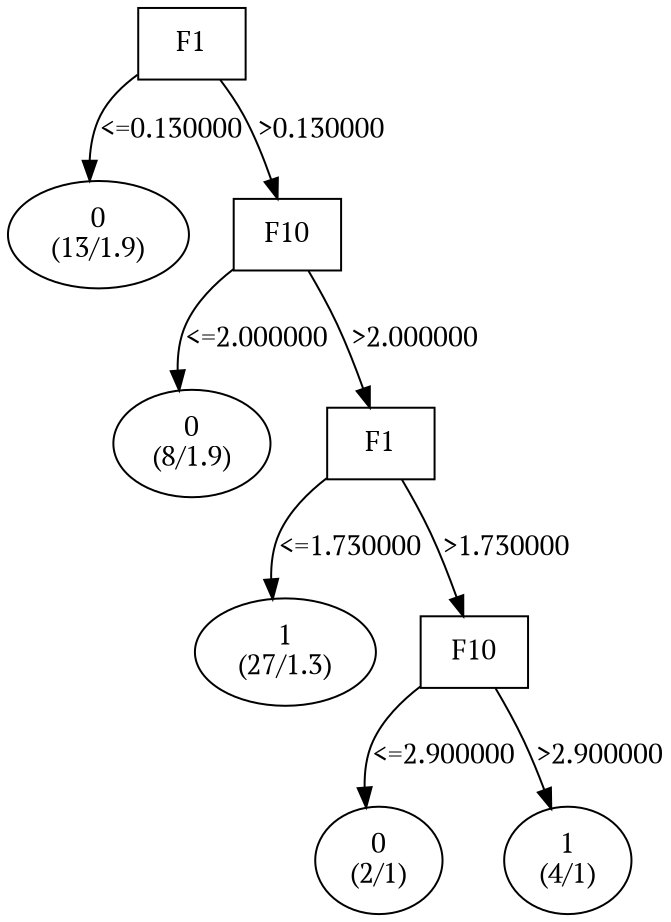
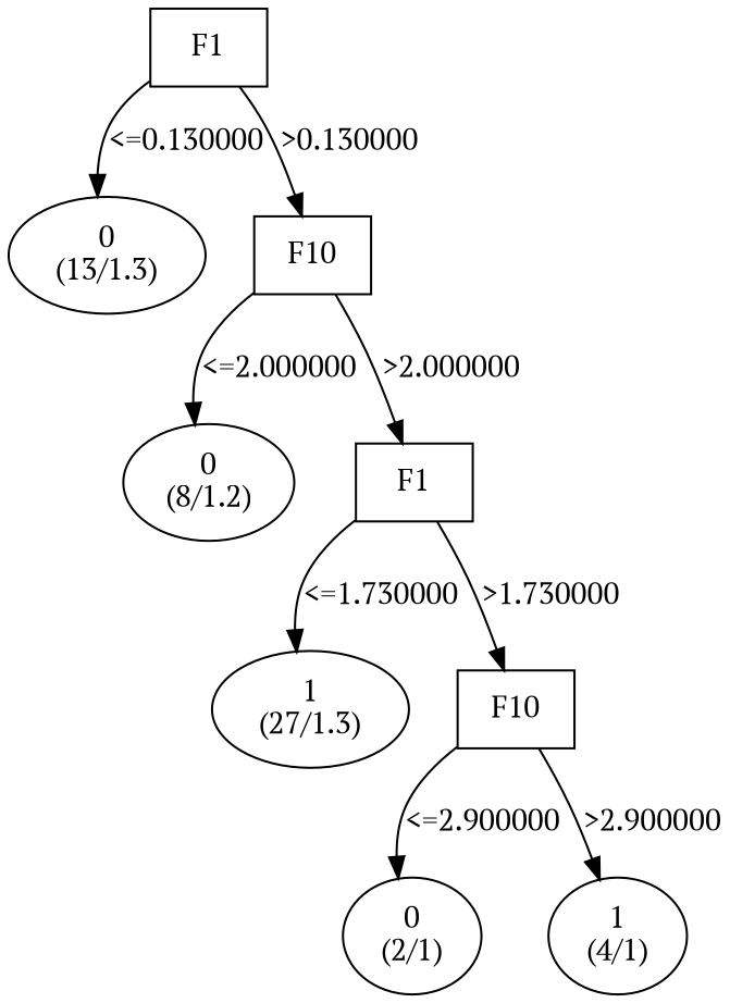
  digraph {
    fontname="PT Serif"
    node [fontname="PT Serif" shape=ellipse]
    edge [fontname="PT Serif"]
    n1 [label="F1\n" shape=box]
-   n2 [label="0\n(13/1.9)"]
+   n2 [label="0\n(13/1.3)"]
    n3 [label="F10\n" shape=box]
-   n4 [label="0\n(8/1.9)"]
+   n4 [label="0\n(8/1.2)"]
    n5 [label="F1\n" shape=box]
    n6 [label="1\n(27/1.3)"]
    n7 [label="F10\n" shape=box]
    n8 [label="0\n(2/1)"]
    n9 [label="1\n(4/1)"]
    n1 -> n2 [label="<=0.130000"]
    n1 -> n3 [label=">0.130000"]
    n3 -> n4 [label="<=2.000000"]
    n3 -> n5 [label=">2.000000"]
    n5 -> n6 [label="<=1.730000"]
    n5 -> n7 [label=">1.730000"]
    n7 -> n8 [label="<=2.900000"]
    n7 -> n9 [label=">2.900000"]
  }
